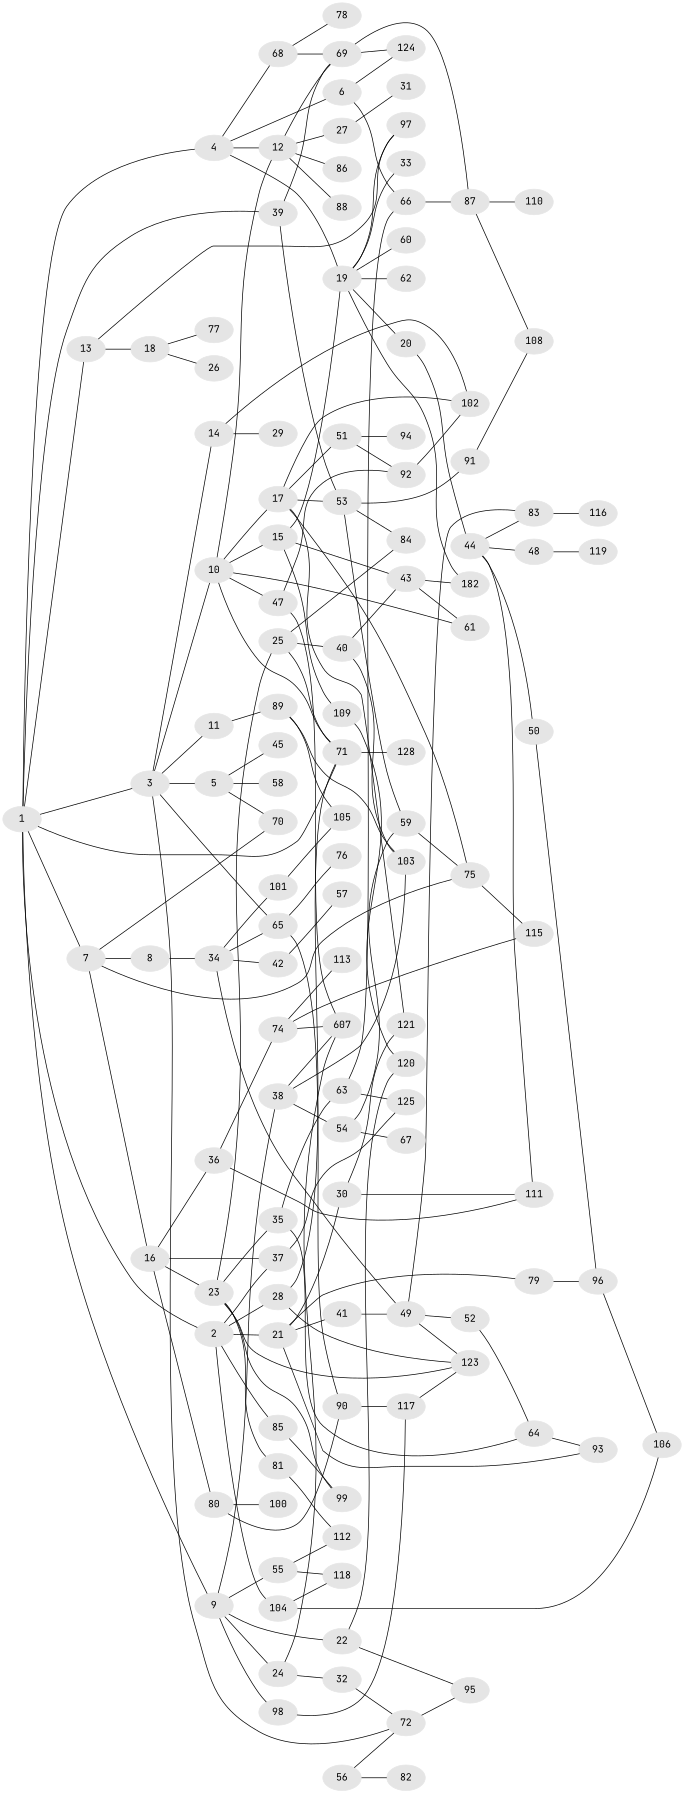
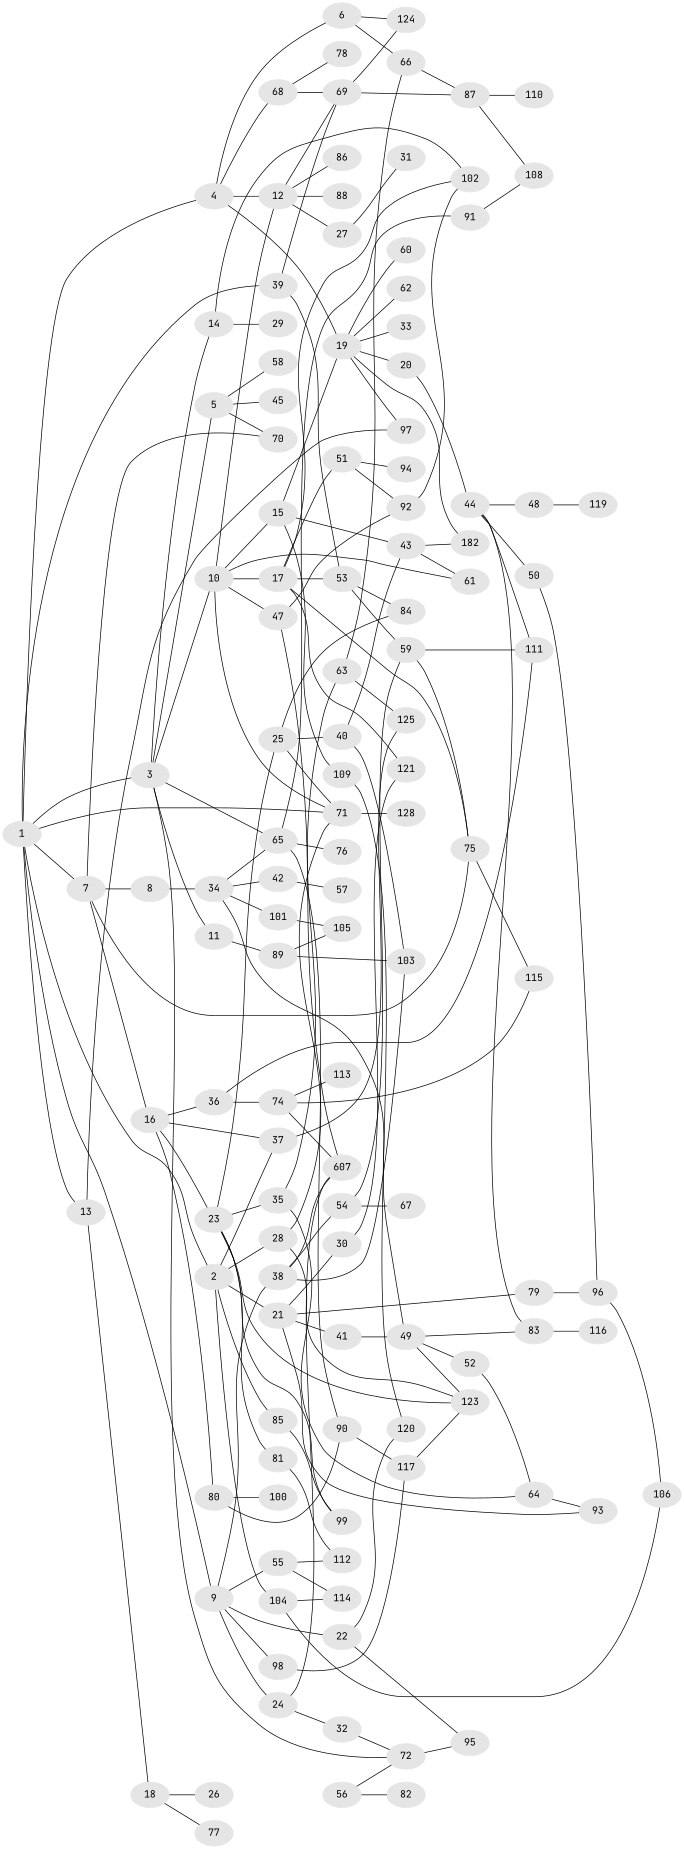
  graph {
    fontname="JetBrains Mono"
    rankdir=LR
    node [color=gray90 fontname="JetBrains Mono" style=filled]
    edge [fontname="JetBrains Mono"]
    1
    2
    3
    4
    7
    9
    13
    39
    71
    21
    28
    37
    85
    104
    5
    10
    11
    14
    65
    72
    6
    12
    19
    68
    70
    8
    16
    75
    22
    24
    38
    55
    98
    18
    97
    69
    53
    n38 [label=128]
    30
    41
    79
    93
    123
    125
    99
-   114 [label=118]
+   114
    106
    45
    58
    15
    17
    47
    61
    89
    29
    102
    76
    90
    91
    95
    66
    124
    27
    86
    88
    20
    33
    60
    62
    n70 [label=182]
    78
    87
    34
    23
    36
    80
    115
    42
    49
    101
    120
    32
    n83 [label=607]
    54
    103
    112
    117
    43
    109
    51
    121
    92
    105
    31
    26
    77
    25
    35
    81
    111
    74
    100
    94
    84
    59
    44
    48
    50
    83
    96
    40
    63
    64
    56
    82
    57
    52
    113
    67
    119
    116
    108
    110
    1 -- 2
    1 -- 3
    1 -- 4
    1 -- 7
    1 -- 9
    1 -- 13
    1 -- 39
    1 -- 71
    2 -- 21
    2 -- 28
    2 -- 37
    2 -- 85
    2 -- 104
    3 -- 5
    3 -- 10
    3 -- 11
    3 -- 14
    3 -- 65
    3 -- 72
    4 -- 6
    4 -- 12
    4 -- 19
    4 -- 68
    7 -- 70
    7 -- 8
    7 -- 16
    7 -- 75
    9 -- 22
    9 -- 24
    9 -- 38
    9 -- 55
    9 -- 98
    13 -- 18
    13 -- 97
    39 -- 69
    39 -- 53
    71 -- n38
    21 -- 30
    21 -- 41
    21 -- 79
    21 -- 93
    28 -- 71
    28 -- 123
    37 -- 125
    85 -- 99
    104 -- 114
    104 -- 106
    5 -- 70
    5 -- 45
    5 -- 58
    10 -- 71
    10 -- 12
    10 -- 15
    10 -- 17
    10 -- 47
    10 -- 61
    11 -- 89
    14 -- 29
    14 -- 102
    65 -- 76
    65 -- 90
-   53 -- 91
+   65 -- 91
    72 -- 95
    6 -- 66
    6 -- 124
    12 -- 69
    12 -- 27
    12 -- 86
    12 -- 88
    19 -- 97
    19 -- 20
    19 -- 33
    19 -- 60
    19 -- 62
    19 -- n70
    68 -- 69
    68 -- 78
    8 -- 34
    16 -- 37
    16 -- 23
    16 -- 36
    16 -- 80
    75 -- 115
    22 -- 95
    22 -- 120
    24 -- 32
    24 -- n83
    38 -- n83
    38 -- 54
    38 -- 103
    55 -- 114
    55 -- 112
    98 -- 117
    18 -- 26
    18 -- 77
    69 -- 124
    69 -- 87
    53 -- 84
    53 -- 59
    30 -- 121
-   30 -- 111
+   59 -- 111
    41 -- 49
    79 -- 96
    15 -- 19
    15 -- 43
    15 -- 109
    17 -- 75
    17 -- 53
    17 -- 102
    17 -- 51
    17 -- 121
    47 -- n83
    47 -- 92
    89 -- 103
    89 -- 105
    90 -- 117
    91 -- 108
    66 -- 87
    27 -- 31
    20 -- 44
    87 -- 108
    87 -- 110
    34 -- 65
    34 -- 42
    34 -- 49
    34 -- 101
    23 -- 123
    23 -- 99
    23 -- 25
    23 -- 35
    23 -- 81
    36 -- 111
    36 -- 74
    80 -- 90
    80 -- 100
    42 -- 57
    49 -- 123
    49 -- 83
    49 -- 52
    101 -- 105
    32 -- 72
    54 -- 59
    54 -- 67
    117 -- 123
    43 -- 61
    43 -- n70
    109 -- 120
    51 -- 92
    51 -- 94
    92 -- 102
    25 -- 71
    25 -- 84
    25 -- 40
    35 -- 63
    35 -- 64
    81 -- 112
    74 -- 115
    74 -- n83
    74 -- 113
    59 -- 75
    44 -- 111
    44 -- 48
    44 -- 50
    44 -- 83
    48 -- 119
    50 -- 96
    83 -- 116
    96 -- 106
    40 -- 103
    40 -- 43
    63 -- 125
    63 -- 66
    64 -- 93
    56 -- 72
    56 -- 82
    52 -- 64
  }
